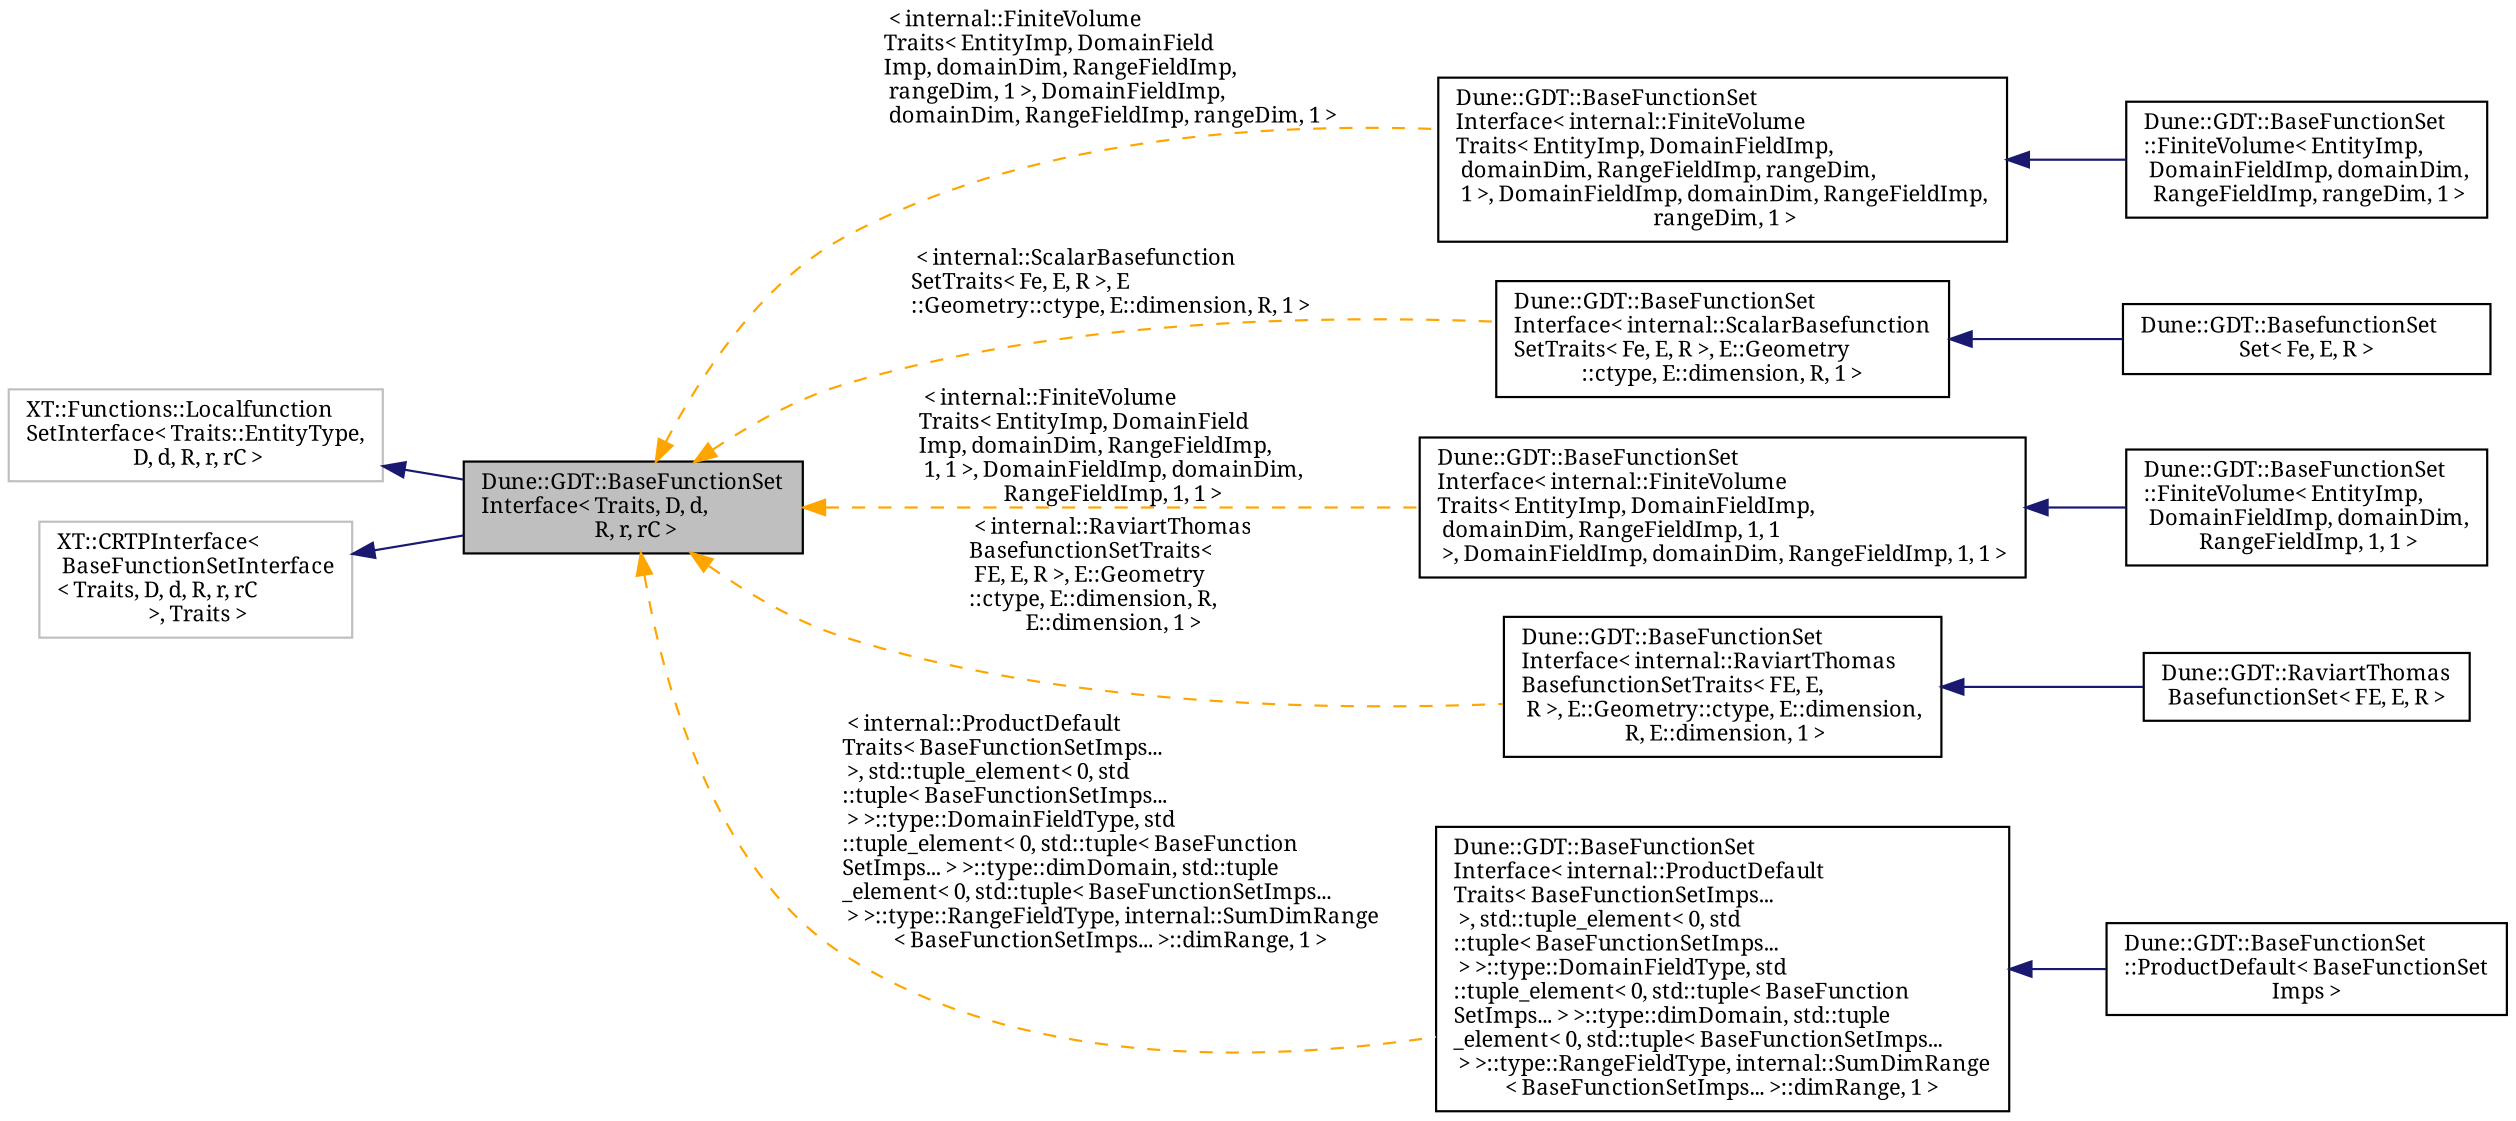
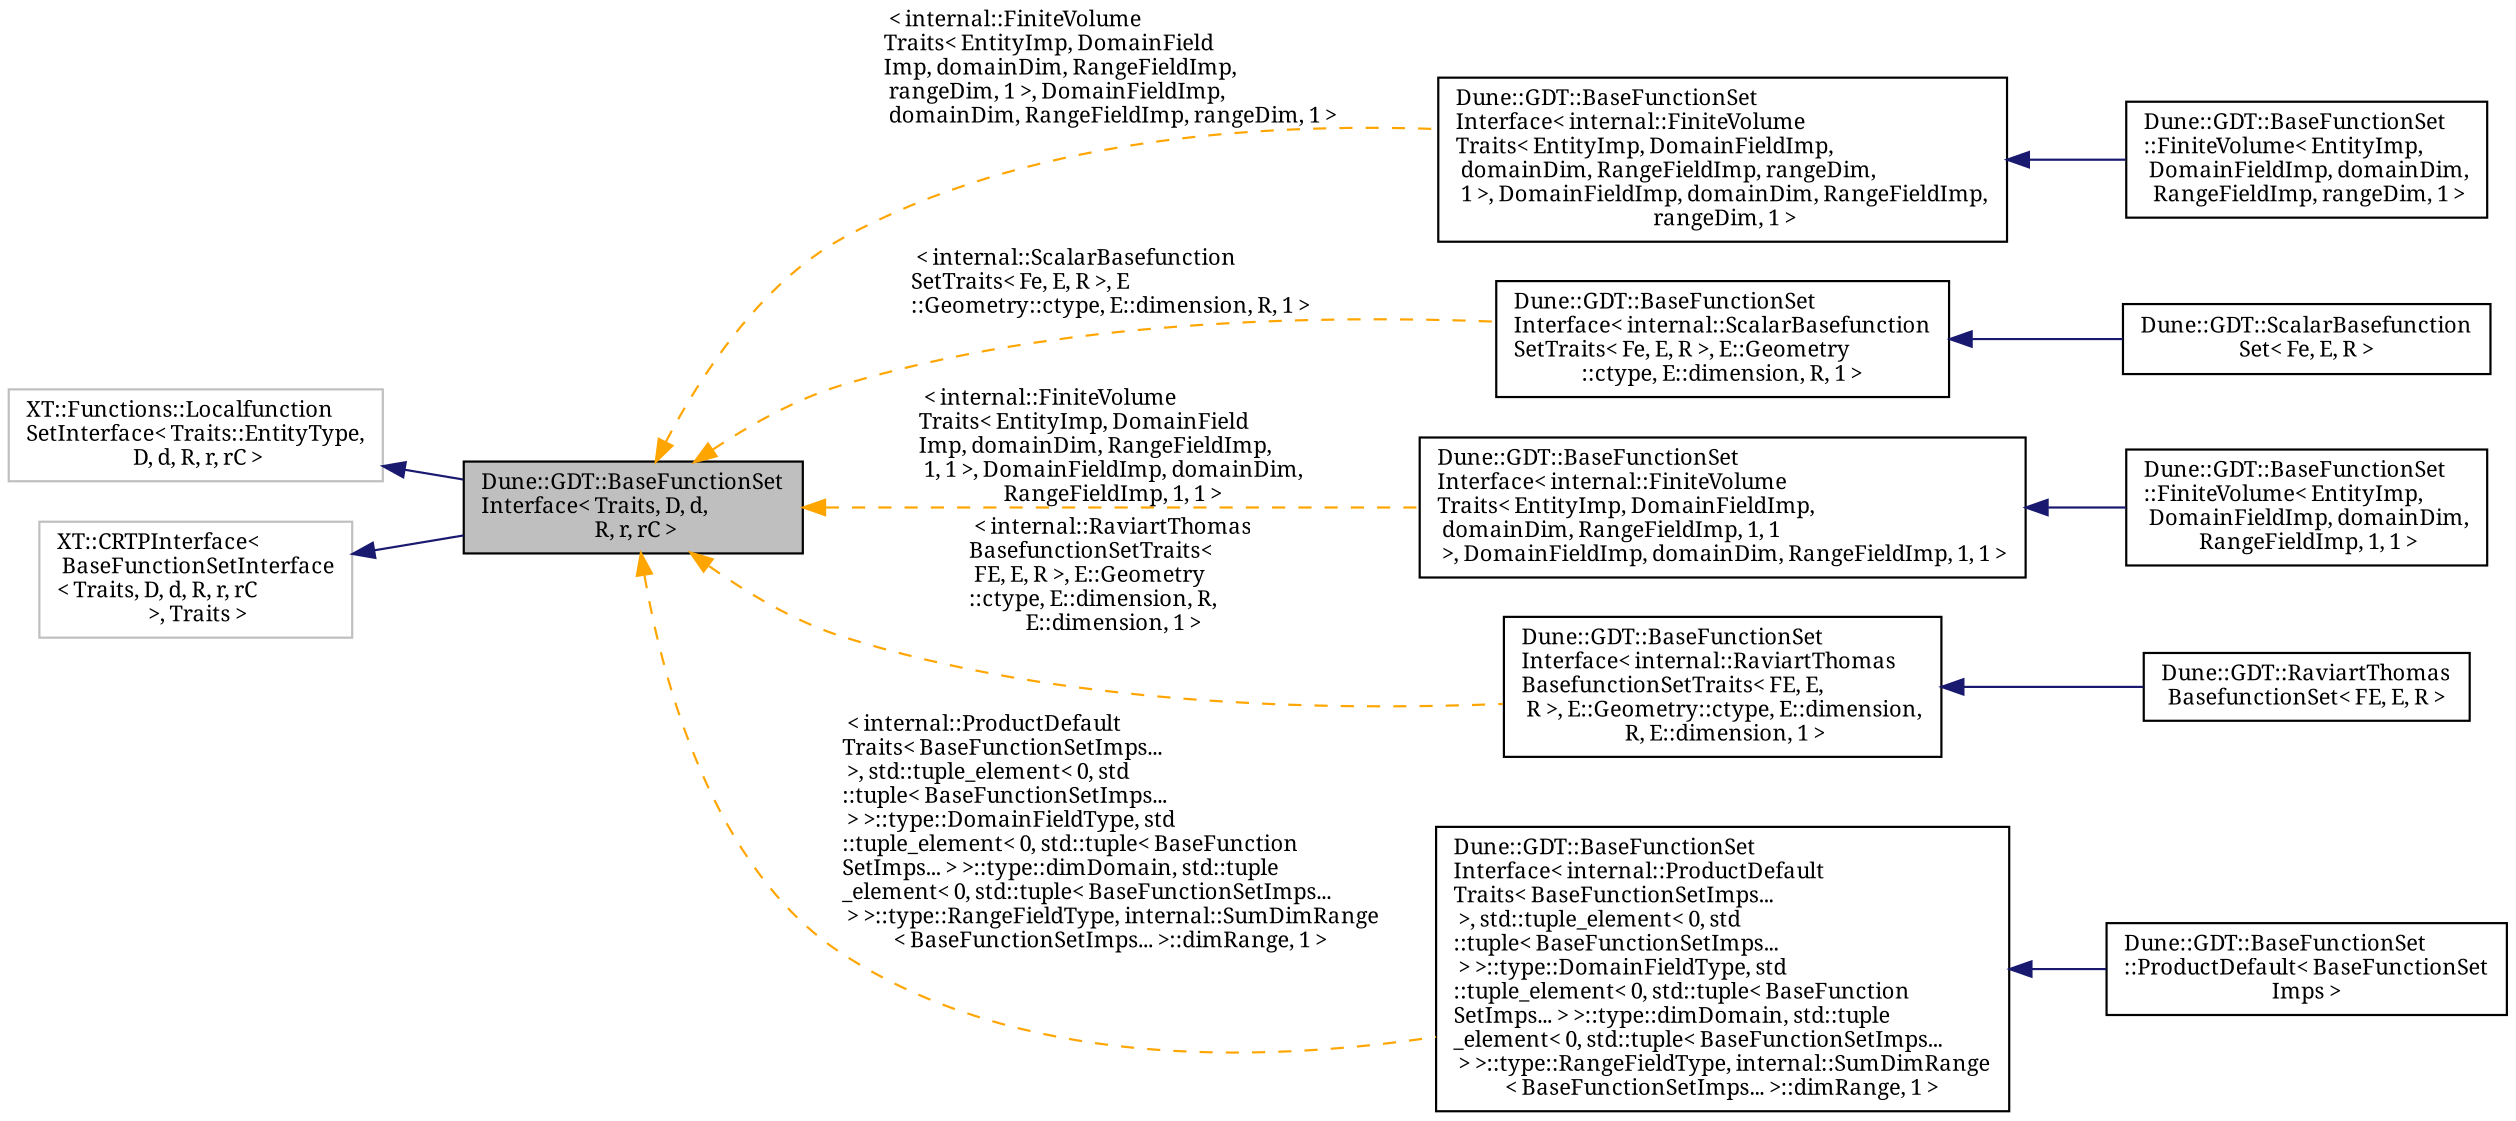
  digraph {
    rankdir=LR
    fontname="Noto Serif"
    node [color=black fillcolor=white fontname="Noto Serif" fontsize=10 shape=record style=filled]
    edge [color=midnightblue dir=back fontname="Noto Serif" fontsize=10 labelfontname=Helvetica labelfontsize=10 style=solid]
    n1 [fillcolor=grey75 fontcolor=black height=0.2 label="Dune::GDT::BaseFunctionSet\lInterface\< Traits, D, d,\l R, r, rC \>" width=0.4]
    n2 [height=0.2 label="Dune::GDT::BaseFunctionSet\lInterface\< internal::FiniteVolume\lTraits\< EntityImp, DomainFieldImp,\l domainDim, RangeFieldImp, rangeDim,\l 1 \>, DomainFieldImp, domainDim, RangeFieldImp,\l rangeDim, 1 \>" width=0.4]
    n3 [height=0.2 label="Dune::GDT::BaseFunctionSet\lInterface\< internal::ScalarBasefunction\lSetTraits\< Fe, E, R \>, E::Geometry\l::ctype, E::dimension, R, 1 \>" width=0.4]
    n4 [height=0.2 label="Dune::GDT::BaseFunctionSet\lInterface\< internal::FiniteVolume\lTraits\< EntityImp, DomainFieldImp,\l domainDim, RangeFieldImp, 1, 1\l \>, DomainFieldImp, domainDim, RangeFieldImp, 1, 1 \>" width=0.4]
    n5 [height=0.2 label="Dune::GDT::BaseFunctionSet\lInterface\< internal::RaviartThomas\lBasefunctionSetTraits\< FE, E,\l R \>, E::Geometry::ctype, E::dimension,\l R, E::dimension, 1 \>" width=0.4]
    n6 [height=0.2 label="Dune::GDT::BaseFunctionSet\lInterface\< internal::ProductDefault\lTraits\< BaseFunctionSetImps...\l \>, std::tuple_element\< 0, std\l::tuple\< BaseFunctionSetImps...\l \> \>::type::DomainFieldType, std\l::tuple_element\< 0, std::tuple\< BaseFunction\lSetImps... \> \>::type::dimDomain, std::tuple\l_element\< 0, std::tuple\< BaseFunctionSetImps...\l \> \>::type::RangeFieldType, internal::SumDimRange\l\< BaseFunctionSetImps... \>::dimRange, 1 \>" width=0.4]
    n7 [color=grey75 height=0.2 label="XT::Functions::Localfunction\lSetInterface\< Traits::EntityType,\l D, d, R, r, rC \>" width=0.4]
    n8 [color=grey75 height=0.2 label="XT::CRTPInterface\<\l BaseFunctionSetInterface\l\< Traits, D, d, R, r, rC\l \>, Traits \>" width=0.4]
    n9 [height=0.2 label="Dune::GDT::BaseFunctionSet\l::FiniteVolume\< EntityImp,\l DomainFieldImp, domainDim,\l RangeFieldImp, rangeDim, 1 \>" width=0.4]
-   n10 [height=0.2 label="Dune::GDT::BasefunctionSet\lSet\< Fe, E, R \>" width=0.4]
+   n10 [height=0.2 label="Dune::GDT::ScalarBasefunction\lSet\< Fe, E, R \>" width=0.4]
    n11 [height=0.2 label="Dune::GDT::BaseFunctionSet\l::FiniteVolume\< EntityImp,\l DomainFieldImp, domainDim,\l RangeFieldImp, 1, 1 \>" width=0.4]
    n12 [height=0.2 label="Dune::GDT::RaviartThomas\lBasefunctionSet\< FE, E, R \>" width=0.4]
    n13 [height=0.2 label="Dune::GDT::BaseFunctionSet\l::ProductDefault\< BaseFunctionSet\lImps \>" width=0.4]
    n1 -> n2 [color=orange label=" \< internal::FiniteVolume\lTraits\< EntityImp, DomainField\lImp, domainDim, RangeFieldImp,\l rangeDim, 1 \>, DomainFieldImp,\l domainDim, RangeFieldImp, rangeDim, 1 \>" style=dashed]
    n1 -> n3 [color=orange label=" \< internal::ScalarBasefunction\lSetTraits\< Fe, E, R \>, E\l::Geometry::ctype, E::dimension, R, 1 \>" style=dashed]
    n1 -> n4 [color=orange label=" \< internal::FiniteVolume\lTraits\< EntityImp, DomainField\lImp, domainDim, RangeFieldImp,\l 1, 1 \>, DomainFieldImp, domainDim,\l RangeFieldImp, 1, 1 \>" style=dashed]
    n1 -> n5 [color=orange label=" \< internal::RaviartThomas\lBasefunctionSetTraits\<\l FE, E, R \>, E::Geometry\l::ctype, E::dimension, R,\l E::dimension, 1 \>" style=dashed]
    n1 -> n6 [color=orange label=" \< internal::ProductDefault\lTraits\< BaseFunctionSetImps...\l \>, std::tuple_element\< 0, std\l::tuple\< BaseFunctionSetImps...\l \> \>::type::DomainFieldType, std\l::tuple_element\< 0, std::tuple\< BaseFunction\lSetImps... \> \>::type::dimDomain, std::tuple\l_element\< 0, std::tuple\< BaseFunctionSetImps...\l \> \>::type::RangeFieldType, internal::SumDimRange\l\< BaseFunctionSetImps... \>::dimRange, 1 \>" style=dashed]
    n2 -> n9
    n3 -> n10
    n4 -> n11
    n5 -> n12
    n6 -> n13
    n7 -> n1
    n8 -> n1
  }
